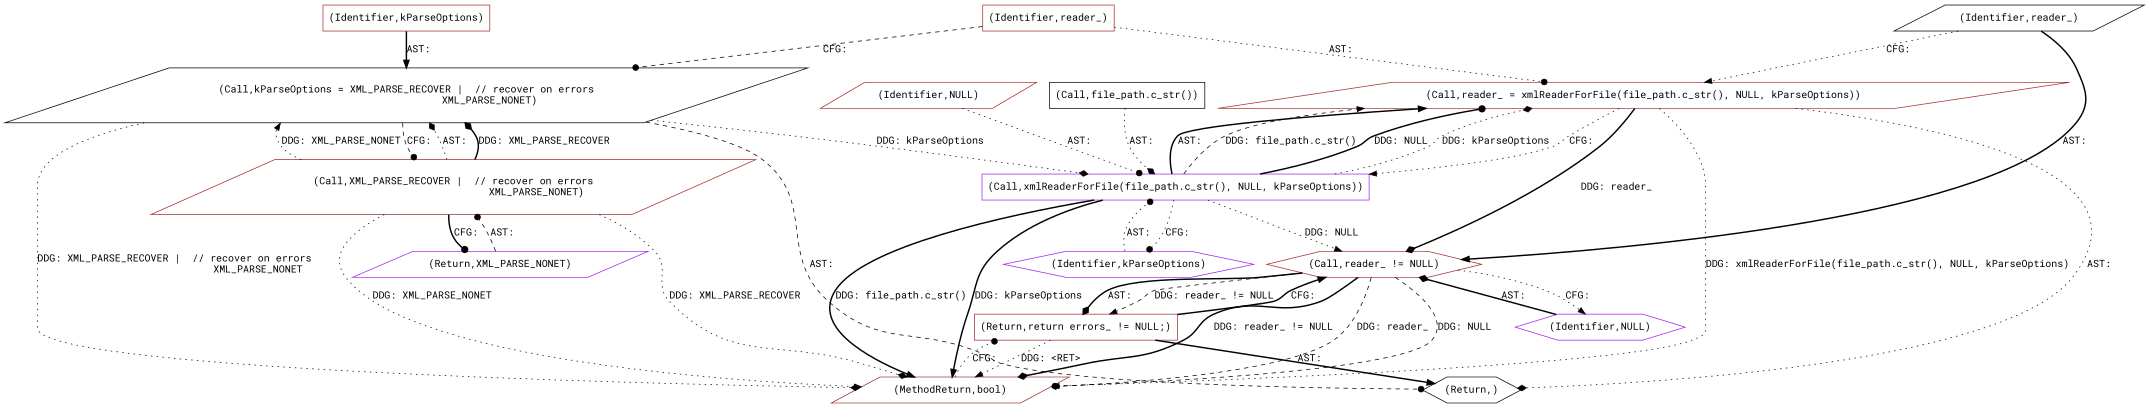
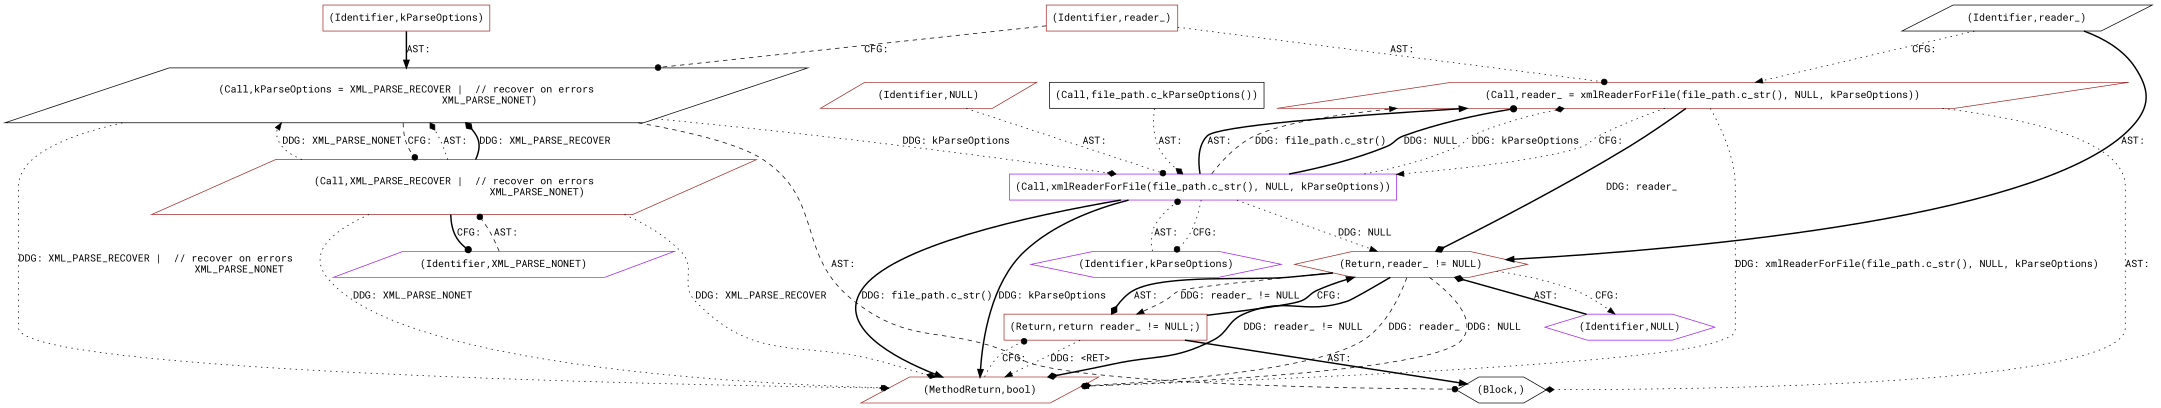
  digraph {
    fontname="Roboto Mono"
    node [color=brown fontname="Roboto Mono" shape=parallelogram]
    edge [arrowhead=normal fontname="Roboto Mono" style=dotted]
-   n1 [label="(Call,reader_ != NULL)" shape=hexagon]
-   n2 [label="(Return,return errors_ != NULL;)" shape=box]
+   n1 [label="(Return,reader_ != NULL)" shape=hexagon]
+   n2 [label="(Return,return reader_ != NULL;)" shape=box]
    n3 [color=purple label="(Identifier,NULL)" shape=hexagon]
    n4 [label="(MethodReturn,bool)"]
-   n5 [color=black label="(Return,)" shape=hexagon]
+   n5 [color=black label="(Block,)" shape=hexagon]
    n6 [label="(Call,reader_ = xmlReaderForFile(file_path.c_str(), NULL, kParseOptions))"]
    n7 [color=purple label="(Call,xmlReaderForFile(file_path.c_str(), NULL, kParseOptions))" shape=box]
    n8 [color=purple label="(Identifier,kParseOptions)" shape=hexagon]
    n9 [color=black label="(Call,kParseOptions = XML_PARSE_RECOVER |  // recover on errors\n                            XML_PARSE_NONET)"]
    n10 [label="(Call,XML_PARSE_RECOVER |  // recover on errors\n                            XML_PARSE_NONET)"]
-   n11 [color=purple label="(Return,XML_PARSE_NONET)"]
+   n11 [color=purple label="(Identifier,XML_PARSE_NONET)"]
    n12 [label="(Identifier,NULL)"]
-   n13 [color=black label="(Call,file_path.c_str())" shape=box]
+   n13 [color=black label="(Call,file_path.c_kParseOptions())" shape=box]
    n14 [label="(Identifier,kParseOptions)" shape=box]
    n15 [label="(Identifier,reader_)" shape=box]
    n16 [color=black label="(Identifier,reader_)"]
    n1 -> n2 [arrowhead=diamond label="AST: " style=bold]
    n1 -> n2 [label="DDG: reader_ != NULL" style=dashed]
    n1 -> n3 [label="CFG: "]
    n1 -> n4 [arrowhead=diamond label="DDG: reader_ != NULL" style=bold]
    n1 -> n4 [arrowhead=diamond label="DDG: reader_" style=dashed]
    n1 -> n4 [label="DDG: NULL" style=dashed]
    n2 -> n1 [label="CFG: " style=bold]
    n2 -> n4 [label="DDG: <RET>"]
    n2 -> n5 [label="AST: " style=bold]
    n3 -> n1 [arrowhead=diamond label="AST: " style=bold]
    n4 -> n2 [arrowhead=dot label="CFG: "]
    n6 -> n1 [arrowhead=diamond label="DDG: reader_" style=bold]
    n6 -> n4 [arrowhead=dot label="DDG: xmlReaderForFile(file_path.c_str(), NULL, kParseOptions)"]
    n6 -> n5 [arrowhead=diamond label="AST: "]
    n6 -> n7 [label="CFG: "]
    n7 -> n1 [label="DDG: NULL"]
    n7 -> n4 [label="DDG: file_path.c_str()" style=bold]
    n7 -> n4 [label="DDG: kParseOptions" style=bold]
    n7 -> n6 [label="AST: " style=bold]
    n7 -> n6 [label="DDG: file_path.c_str()" style=dashed]
    n7 -> n6 [arrowhead=dot label="DDG: NULL" style=bold]
    n7 -> n6 [arrowhead=diamond label="DDG: kParseOptions"]
    n7 -> n8 [arrowhead=dot label="CFG: "]
    n8 -> n7 [arrowhead=dot label="AST: "]
    n9 -> n4 [arrowhead=diamond label="DDG: XML_PARSE_RECOVER |  // recover on errors\n                            XML_PARSE_NONET"]
    n9 -> n5 [arrowhead=dot label="AST: " style=dashed]
    n9 -> n7 [arrowhead=diamond label="DDG: kParseOptions"]
    n9 -> n10 [arrowhead=dot label="CFG: " style=dashed]
    n10 -> n4 [label="DDG: XML_PARSE_NONET"]
    n10 -> n4 [arrowhead=diamond label="DDG: XML_PARSE_RECOVER"]
    n10 -> n9 [arrowhead=diamond label="AST: "]
    n10 -> n9 [arrowhead=diamond label="DDG: XML_PARSE_RECOVER" style=bold]
    n10 -> n9 [label="DDG: XML_PARSE_NONET"]
    n10 -> n11 [arrowhead=dot label="CFG: " style=bold]
    n11 -> n10 [arrowhead=dot label="AST: " style=dashed]
    n12 -> n7 [arrowhead=dot label="AST: "]
    n13 -> n7 [arrowhead=diamond label="AST: "]
    n14 -> n9 [label="AST: " style=bold]
    n15 -> n6 [arrowhead=dot label="AST: "]
    n15 -> n9 [arrowhead=dot label="CFG: " style=dashed]
    n16 -> n1 [label="AST: " style=bold]
    n16 -> n6 [label="CFG: "]
  }
